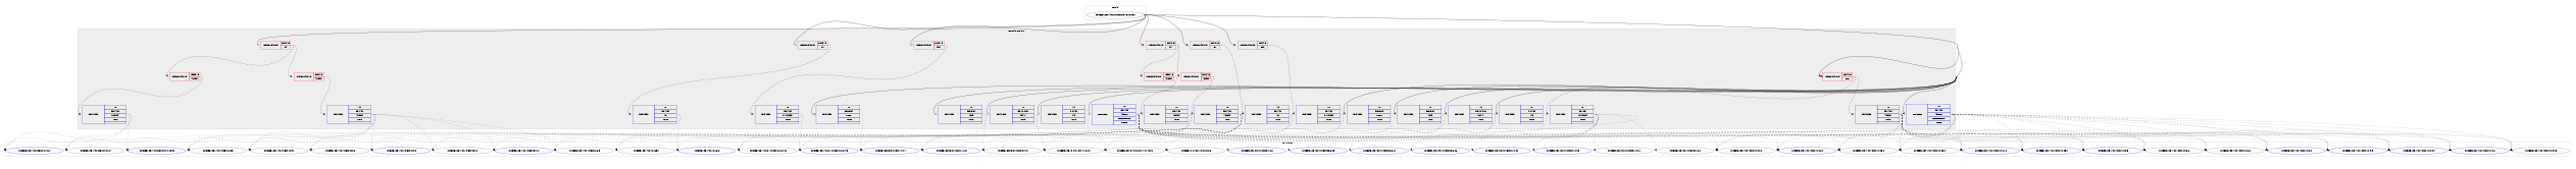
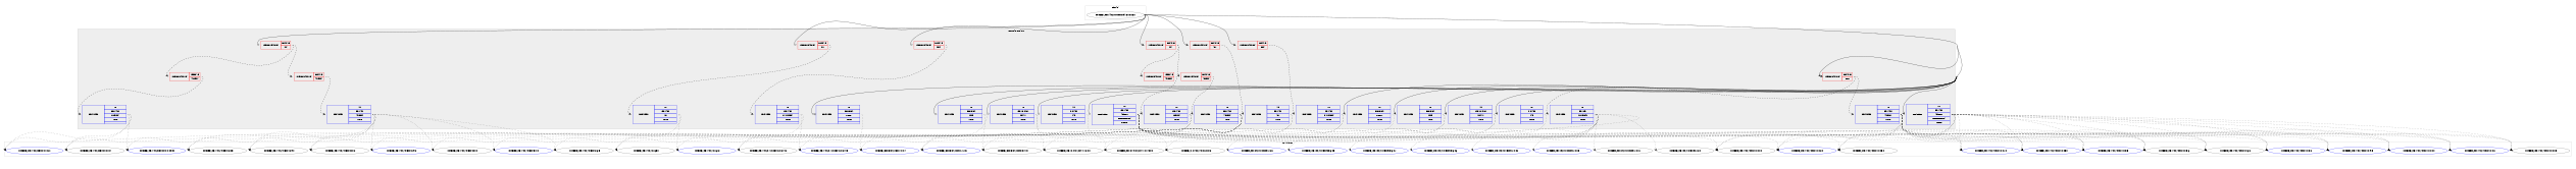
  digraph {
    compound=true
    concentrate=true
    fontname=Helvetica
    fontsize=10
    newrank=true
    rankdir=TB
    ranksep=1.5
    node [color=blue fontname=Helvetica fontsize=10]
    edge [arrowhead=vee headport=w style=dotted tailport=e weight=100]
    n1 [color=gray40 label="portage://dev-libs/mongo-c-driver-1.15.1" width=4]
    n2 [label=<<TABLE BORDER="0" CELLBORDER="1" CELLSPACING="0" CELLPADDING="4" WIDTH="220"><TR><TD ROWSPAN="6" CELLPADDING="30">pack_dep</TD></TR><TR><TD WIDTH="110">no</TD></TR><TR><TD>dev-libs</TD></TR><TR><TD>icu</TD></TR><TR><TD>none</TD></TR><TR><TD></TD></TR></TABLE>> shape=none]
    n3 [color=red label=<<TABLE BORDER="0" CELLBORDER="1" CELLSPACING="0" CELLPADDING="4"><TR><TD ROWSPAN="3" CELLPADDING="10">use_conditional</TD></TR><TR><TD>positive</TD></TR><TR><TD>icu</TD></TR></TABLE>> shape=none]
    n4 [label=<<TABLE BORDER="0" CELLBORDER="1" CELLSPACING="0" CELLPADDING="4" WIDTH="220"><TR><TD ROWSPAN="6" CELLPADDING="30">pack_dep</TD></TR><TR><TD WIDTH="110">no</TD></TR><TR><TD>dev-libs</TD></TR><TR><TD>cyrus-sasl</TD></TR><TR><TD>none</TD></TR><TR><TD></TD></TR></TABLE>> shape=none]
    n5 [color=red label=<<TABLE BORDER="0" CELLBORDER="1" CELLSPACING="0" CELLPADDING="4"><TR><TD ROWSPAN="3" CELLPADDING="10">use_conditional</TD></TR><TR><TD>positive</TD></TR><TR><TD>sasl</TD></TR></TABLE>> shape=none]
    n6 [label=<<TABLE BORDER="0" CELLBORDER="1" CELLSPACING="0" CELLPADDING="4" WIDTH="220"><TR><TD ROWSPAN="6" CELLPADDING="30">pack_dep</TD></TR><TR><TD WIDTH="110">no</TD></TR><TR><TD>dev-libs</TD></TR><TR><TD>openssl</TD></TR><TR><TD>none</TD></TR><TR><TD></TD></TR></TABLE>> shape=none]
    n7 [color=red label=<<TABLE BORDER="0" CELLBORDER="1" CELLSPACING="0" CELLPADDING="4"><TR><TD ROWSPAN="3" CELLPADDING="10">use_conditional</TD></TR><TR><TD>negative</TD></TR><TR><TD>libressl</TD></TR></TABLE>> shape=none]
    n8 [label=<<TABLE BORDER="0" CELLBORDER="1" CELLSPACING="0" CELLPADDING="4" WIDTH="220"><TR><TD ROWSPAN="6" CELLPADDING="30">pack_dep</TD></TR><TR><TD WIDTH="110">no</TD></TR><TR><TD>dev-libs</TD></TR><TR><TD>libressl</TD></TR><TR><TD>none</TD></TR><TR><TD></TD></TR></TABLE>> shape=none]
    n9 [color=red label=<<TABLE BORDER="0" CELLBORDER="1" CELLSPACING="0" CELLPADDING="4"><TR><TD ROWSPAN="3" CELLPADDING="10">use_conditional</TD></TR><TR><TD>positive</TD></TR><TR><TD>libressl</TD></TR></TABLE>> shape=none]
    n10 [color=red label=<<TABLE BORDER="0" CELLBORDER="1" CELLSPACING="0" CELLPADDING="4"><TR><TD ROWSPAN="3" CELLPADDING="10">use_conditional</TD></TR><TR><TD>positive</TD></TR><TR><TD>ssl</TD></TR></TABLE>> shape=none]
    n11 [label=<<TABLE BORDER="0" CELLBORDER="1" CELLSPACING="0" CELLPADDING="4" WIDTH="220"><TR><TD ROWSPAN="6" CELLPADDING="30">pack_dep</TD></TR><TR><TD WIDTH="110">no</TD></TR><TR><TD>dev-db</TD></TR><TR><TD>mongodb</TD></TR><TR><TD>none</TD></TR><TR><TD></TD></TR></TABLE>> shape=none]
    n12 [label=<<TABLE BORDER="0" CELLBORDER="1" CELLSPACING="0" CELLPADDING="4" WIDTH="220"><TR><TD ROWSPAN="6" CELLPADDING="30">pack_dep</TD></TR><TR><TD WIDTH="110">no</TD></TR><TR><TD>dev-libs</TD></TR><TR><TD>libbson</TD></TR><TR><TD>none</TD></TR><TR><TD></TD></TR></TABLE>> shape=none]
    n13 [color=red label=<<TABLE BORDER="0" CELLBORDER="1" CELLSPACING="0" CELLPADDING="4"><TR><TD ROWSPAN="3" CELLPADDING="10">use_conditional</TD></TR><TR><TD>positive</TD></TR><TR><TD>test</TD></TR></TABLE>> shape=none]
    n14 [label=<<TABLE BORDER="0" CELLBORDER="1" CELLSPACING="0" CELLPADDING="4" WIDTH="220"><TR><TD ROWSPAN="6" CELLPADDING="30">pack_dep</TD></TR><TR><TD WIDTH="110">no</TD></TR><TR><TD>app-arch</TD></TR><TR><TD>snappy</TD></TR><TR><TD>none</TD></TR><TR><TD></TD></TR></TABLE>> shape=none]
    n15 [label=<<TABLE BORDER="0" CELLBORDER="1" CELLSPACING="0" CELLPADDING="4" WIDTH="220"><TR><TD ROWSPAN="6" CELLPADDING="30">pack_dep</TD></TR><TR><TD WIDTH="110">no</TD></TR><TR><TD>app-arch</TD></TR><TR><TD>zstd</TD></TR><TR><TD>none</TD></TR><TR><TD></TD></TR></TABLE>> shape=none]
    n16 [label=<<TABLE BORDER="0" CELLBORDER="1" CELLSPACING="0" CELLPADDING="4" WIDTH="220"><TR><TD ROWSPAN="6" CELLPADDING="30">pack_dep</TD></TR><TR><TD WIDTH="110">no</TD></TR><TR><TD>dev-libs</TD></TR><TR><TD>libbson</TD></TR><TR><TD>greaterequal</TD></TR><TR><TD>1.15.1</TD></TR></TABLE>> shape=none]
    n17 [label=<<TABLE BORDER="0" CELLBORDER="1" CELLSPACING="0" CELLPADDING="4" WIDTH="220"><TR><TD ROWSPAN="6" CELLPADDING="30">pack_dep</TD></TR><TR><TD WIDTH="110">no</TD></TR><TR><TD>dev-python</TD></TR><TR><TD>sphinx</TD></TR><TR><TD>none</TD></TR><TR><TD></TD></TR></TABLE>> shape=none]
    n18 [label=<<TABLE BORDER="0" CELLBORDER="1" CELLSPACING="0" CELLPADDING="4" WIDTH="220"><TR><TD ROWSPAN="6" CELLPADDING="30">pack_dep</TD></TR><TR><TD WIDTH="110">no</TD></TR><TR><TD>sys-libs</TD></TR><TR><TD>zlib</TD></TR><TR><TD>none</TD></TR><TR><TD></TD></TR></TABLE>> shape=none]
    n19 [label=<<TABLE BORDER="0" CELLBORDER="1" CELLSPACING="0" CELLPADDING="4" WIDTH="220"><TR><TD ROWSPAN="6" CELLPADDING="30">pack_dep</TD></TR><TR><TD WIDTH="110">no</TD></TR><TR><TD>dev-libs</TD></TR><TR><TD>openssl</TD></TR><TR><TD>none</TD></TR><TR><TD></TD></TR></TABLE>> shape=none]
    n20 [color=red label=<<TABLE BORDER="0" CELLBORDER="1" CELLSPACING="0" CELLPADDING="4"><TR><TD ROWSPAN="3" CELLPADDING="10">use_conditional</TD></TR><TR><TD>negative</TD></TR><TR><TD>libressl</TD></TR></TABLE>> shape=none]
    n21 [label=<<TABLE BORDER="0" CELLBORDER="1" CELLSPACING="0" CELLPADDING="4" WIDTH="220"><TR><TD ROWSPAN="6" CELLPADDING="30">pack_dep</TD></TR><TR><TD WIDTH="110">no</TD></TR><TR><TD>dev-libs</TD></TR><TR><TD>libressl</TD></TR><TR><TD>none</TD></TR><TR><TD></TD></TR></TABLE>> shape=none]
    n22 [color=red label=<<TABLE BORDER="0" CELLBORDER="1" CELLSPACING="0" CELLPADDING="4"><TR><TD ROWSPAN="3" CELLPADDING="10">use_conditional</TD></TR><TR><TD>positive</TD></TR><TR><TD>libressl</TD></TR></TABLE>> shape=none]
    n23 [color=red label=<<TABLE BORDER="0" CELLBORDER="1" CELLSPACING="0" CELLPADDING="4"><TR><TD ROWSPAN="3" CELLPADDING="10">use_conditional</TD></TR><TR><TD>positive</TD></TR><TR><TD>ssl</TD></TR></TABLE>> shape=none]
    n24 [label=<<TABLE BORDER="0" CELLBORDER="1" CELLSPACING="0" CELLPADDING="4" WIDTH="220"><TR><TD ROWSPAN="6" CELLPADDING="30">pack_dep</TD></TR><TR><TD WIDTH="110">no</TD></TR><TR><TD>dev-libs</TD></TR><TR><TD>icu</TD></TR><TR><TD>none</TD></TR><TR><TD></TD></TR></TABLE>> shape=none]
    n25 [color=red label=<<TABLE BORDER="0" CELLBORDER="1" CELLSPACING="0" CELLPADDING="4"><TR><TD ROWSPAN="3" CELLPADDING="10">use_conditional</TD></TR><TR><TD>positive</TD></TR><TR><TD>icu</TD></TR></TABLE>> shape=none]
    n26 [label=<<TABLE BORDER="0" CELLBORDER="1" CELLSPACING="0" CELLPADDING="4" WIDTH="220"><TR><TD ROWSPAN="6" CELLPADDING="30">pack_dep</TD></TR><TR><TD WIDTH="110">no</TD></TR><TR><TD>dev-libs</TD></TR><TR><TD>cyrus-sasl</TD></TR><TR><TD>none</TD></TR><TR><TD></TD></TR></TABLE>> shape=none]
    n27 [color=red label=<<TABLE BORDER="0" CELLBORDER="1" CELLSPACING="0" CELLPADDING="4"><TR><TD ROWSPAN="3" CELLPADDING="10">use_conditional</TD></TR><TR><TD>positive</TD></TR><TR><TD>sasl</TD></TR></TABLE>> shape=none]
    n28 [label=<<TABLE BORDER="0" CELLBORDER="1" CELLSPACING="0" CELLPADDING="4" WIDTH="220"><TR><TD ROWSPAN="6" CELLPADDING="30">pack_dep</TD></TR><TR><TD WIDTH="110">no</TD></TR><TR><TD>app-arch</TD></TR><TR><TD>snappy</TD></TR><TR><TD>none</TD></TR><TR><TD></TD></TR></TABLE>> shape=none]
    n29 [label=<<TABLE BORDER="0" CELLBORDER="1" CELLSPACING="0" CELLPADDING="4" WIDTH="220"><TR><TD ROWSPAN="6" CELLPADDING="30">pack_dep</TD></TR><TR><TD WIDTH="110">no</TD></TR><TR><TD>app-arch</TD></TR><TR><TD>zstd</TD></TR><TR><TD>none</TD></TR><TR><TD></TD></TR></TABLE>> shape=none]
    n30 [label=<<TABLE BORDER="0" CELLBORDER="1" CELLSPACING="0" CELLPADDING="4" WIDTH="220"><TR><TD ROWSPAN="6" CELLPADDING="30">pack_dep</TD></TR><TR><TD WIDTH="110">no</TD></TR><TR><TD>dev-libs</TD></TR><TR><TD>libbson</TD></TR><TR><TD>greaterequal</TD></TR><TR><TD>1.15.1</TD></TR></TABLE>> shape=none]
    n31 [label=<<TABLE BORDER="0" CELLBORDER="1" CELLSPACING="0" CELLPADDING="4" WIDTH="220"><TR><TD ROWSPAN="6" CELLPADDING="30">pack_dep</TD></TR><TR><TD WIDTH="110">no</TD></TR><TR><TD>dev-python</TD></TR><TR><TD>sphinx</TD></TR><TR><TD>none</TD></TR><TR><TD></TD></TR></TABLE>> shape=none]
    n32 [label=<<TABLE BORDER="0" CELLBORDER="1" CELLSPACING="0" CELLPADDING="4" WIDTH="220"><TR><TD ROWSPAN="6" CELLPADDING="30">pack_dep</TD></TR><TR><TD WIDTH="110">no</TD></TR><TR><TD>sys-libs</TD></TR><TR><TD>zlib</TD></TR><TR><TD>none</TD></TR><TR><TD></TD></TR></TABLE>> shape=none]
    n33 [label="portage://dev-libs/cyrus-sasl-2.1.27-r3" width=4]
    n34 [color=gray40 label="portage://dev-libs/cyrus-sasl-2.1.27-r2" width=4]
    n35 [color=gray40 label="portage://dev-libs/icu-65.1" width=4]
    n36 [label="portage://dev-libs/icu-64.2" width=4]
    n37 [label="portage://dev-libs/openssl-1.1.1d-r3" width=4]
    n38 [color=gray40 label="portage://dev-libs/openssl-1.1.0l" width=4]
    n39 [label="portage://dev-libs/openssl-1.0.2u" width=4]
    n40 [color=gray40 label="portage://dev-libs/libressl-3.0.2" width=4]
    n41 [label="portage://dev-libs/libressl-3.0.1" width=4]
    n42 [color=gray40 label="portage://dev-libs/libressl-3.0.0" width=4]
    n43 [label="portage://dev-libs/libressl-2.9.2" width=4]
    n44 [color=gray40 label="portage://dev-libs/libressl-2.9.1" width=4]
    n45 [color=gray40 label="portage://dev-libs/libressl-2.8.3" width=4]
    n46 [color=gray40 label="portage://dev-libs/libressl-2.6.5" width=4]
    n47 [label="portage://dev-db/mongodb-4.2.2" width=4]
    n48 [color=gray40 label="portage://dev-db/mongodb-4.2.1" width=4]
    n49 [color=gray40 label="portage://dev-db/mongodb-4.0.14" width=4]
    n50 [label="portage://dev-db/mongodb-4.0.13" width=4]
    n51 [label="portage://dev-db/mongodb-4.0.12" width=4]
    n52 [label="portage://dev-db/mongodb-3.6.16" width=4]
    n53 [label="portage://dev-db/mongodb-3.6.14" width=4]
    n54 [label="portage://dev-db/mongodb-3.6.13" width=4]
    n55 [label="portage://dev-libs/libbson-1.9.3" width=4]
    n56 [label="portage://dev-libs/libbson-1.8.2" width=4]
    n57 [color=gray40 label="portage://dev-libs/libbson-1.6.2" width=4]
    n58 [color=gray40 label="portage://dev-libs/libbson-1.3.6" width=4]
    n59 [label="portage://dev-libs/libbson-1.3.5" width=4]
    n60 [label="portage://dev-libs/libbson-1.15.1" width=4]
    n61 [label="portage://dev-libs/libbson-1.14.0" width=4]
-   n62 [color=gray40 label="portage://dev-libs/libbson-1.13.1" width=4]
    n63 [color=gray40 label="portage://dev-libs/libbson-1.13.0" width=4]
    n64 [label="portage://dev-libs/libbson-1.12.0" width=4]
    n65 [color=gray40 label="portage://dev-libs/libbson-1.11.0" width=4]
    n66 [color=gray40 label="portage://dev-libs/libbson-1.10.3" width=4]
    n67 [label="portage://dev-libs/libbson-1.1.2" width=4]
    n68 [label="portage://dev-libs/libbson-1.1.10" width=4]
    n69 [label="portage://app-arch/snappy-1.1.7" width=4]
    n70 [label="portage://app-arch/zstd-1.4.4-r2" width=4]
    n71 [color=gray40 label="portage://app-arch/zstd-1.3.7-r1" width=4]
    n72 [color=gray40 label="portage://dev-python/sphinx-2.0.1" width=4]
    n73 [color=gray40 label="portage://dev-python/sphinx-1.7.5-r1" width=4]
    n74 [color=gray40 label="portage://sys-libs/zlib-1.2.11-r2" width=4]
    subgraph cluster_1 {
      color=gray
      label=<<i>ebuild</i>>
      n1
    }
    subgraph cluster_2 {
      color=gray
      label=<<i>dependencies</i>>
      subgraph cluster_3 {
        color=gray
        fillcolor="#eeeeee"
        label=<<i>compile</i>>
        style=filled
        subgraph sub_4 {
          color=gray
          fillcolor="#eeeeee"
          label=<<i>compile</i>>
          style=filled
          n3
          subgraph sub_5 {
            color=gray
            fillcolor="#eeeeee"
            label=<<i>compile</i>>
            style=filled
            n2
          }
        }
        subgraph sub_6 {
          color=gray
          fillcolor="#eeeeee"
          label=<<i>compile</i>>
          style=filled
          n5
          subgraph sub_7 {
            color=gray
            fillcolor="#eeeeee"
            label=<<i>compile</i>>
            style=filled
            n4
          }
        }
        subgraph sub_8 {
          color=gray
          fillcolor="#eeeeee"
          label=<<i>compile</i>>
          style=filled
          n10
          subgraph sub_9 {
            color=gray
            fillcolor="#eeeeee"
            label=<<i>compile</i>>
            style=filled
            n7
            subgraph sub_10 {
              color=gray
              fillcolor="#eeeeee"
              label=<<i>compile</i>>
              style=filled
              n6
            }
          }
          subgraph sub_11 {
            color=gray
            fillcolor="#eeeeee"
            label=<<i>compile</i>>
            style=filled
            n9
            subgraph sub_12 {
              color=gray
              fillcolor="#eeeeee"
              label=<<i>compile</i>>
              style=filled
              n8
            }
          }
        }
        subgraph sub_13 {
          color=gray
          fillcolor="#eeeeee"
          label=<<i>compile</i>>
          style=filled
          n13
          subgraph sub_14 {
            color=gray
            fillcolor="#eeeeee"
            label=<<i>compile</i>>
            style=filled
            n11
          }
          subgraph sub_15 {
            color=gray
            fillcolor="#eeeeee"
            label=<<i>compile</i>>
            style=filled
            n12
          }
        }
        subgraph sub_16 {
          color=gray
          fillcolor="#eeeeee"
          label=<<i>compile</i>>
          style=filled
          n14
        }
        subgraph sub_17 {
          color=gray
          fillcolor="#eeeeee"
          label=<<i>compile</i>>
          style=filled
          n15
        }
        subgraph sub_18 {
          color=gray
          fillcolor="#eeeeee"
          label=<<i>compile</i>>
          style=filled
          n16
        }
        subgraph sub_19 {
          color=gray
          fillcolor="#eeeeee"
          label=<<i>compile</i>>
          style=filled
          n17
        }
        subgraph sub_20 {
          color=gray
          fillcolor="#eeeeee"
          label=<<i>compile</i>>
          style=filled
          n18
        }
      }
      subgraph cluster_21 {
        color=gray
        fillcolor="#eeeeee"
        label=<<i>run</i>>
        style=filled
        subgraph sub_22 {
          color=gray
          fillcolor="#eeeeee"
          label=<<i>run</i>>
          style=filled
          n23
          subgraph sub_23 {
            color=gray
            fillcolor="#eeeeee"
            label=<<i>run</i>>
            style=filled
            n20
            subgraph sub_24 {
              color=gray
              fillcolor="#eeeeee"
              label=<<i>run</i>>
              style=filled
              n19
            }
          }
          subgraph sub_25 {
            color=gray
            fillcolor="#eeeeee"
            label=<<i>run</i>>
            style=filled
            n22
            subgraph sub_26 {
              color=gray
              fillcolor="#eeeeee"
              label=<<i>run</i>>
              style=filled
              n21
            }
          }
        }
        subgraph sub_27 {
          color=gray
          fillcolor="#eeeeee"
          label=<<i>run</i>>
          style=filled
          n25
          subgraph sub_28 {
            color=gray
            fillcolor="#eeeeee"
            label=<<i>run</i>>
            style=filled
            n24
          }
        }
        subgraph sub_29 {
          color=gray
          fillcolor="#eeeeee"
          label=<<i>run</i>>
          style=filled
          n27
          subgraph sub_30 {
            color=gray
            fillcolor="#eeeeee"
            label=<<i>run</i>>
            style=filled
            n26
          }
        }
        subgraph sub_31 {
          color=gray
          fillcolor="#eeeeee"
          label=<<i>run</i>>
          style=filled
          n28
        }
        subgraph sub_32 {
          color=gray
          fillcolor="#eeeeee"
          label=<<i>run</i>>
          style=filled
          n29
        }
        subgraph sub_33 {
          color=gray
          fillcolor="#eeeeee"
          label=<<i>run</i>>
          style=filled
          n30
        }
        subgraph sub_34 {
          color=gray
          fillcolor="#eeeeee"
          label=<<i>run</i>>
          style=filled
          n31
        }
        subgraph sub_35 {
          color=gray
          fillcolor="#eeeeee"
          label=<<i>run</i>>
          style=filled
          n32
        }
      }
      subgraph cluster_36 {
        color=gray
        fillcolor="#eeeeee"
        label=<<i>compile and run</i>>
        style=filled
      }
    }
    subgraph cluster_37 {
      color=gray
      label=<<i>candidates</i>>
      rank=same
      subgraph sub_38 {
        color=black
        label=<<i>candidates</i>>
        nodesep=1
        rank=same
        n37
        n38
        n39
      }
      subgraph sub_39 {
        color=black
        label=<<i>candidates</i>>
        nodesep=1
        rank=same
        n33
        n34
      }
      subgraph sub_40 {
        color=black
        label=<<i>candidates</i>>
        nodesep=1
        rank=same
        n35
        n36
      }
      subgraph sub_41 {
        color=black
        label=<<i>candidates</i>>
        nodesep=1
        rank=same
        n40
        n41
        n42
        n43
        n44
        n45
        n46
      }
      subgraph sub_42 {
        color=black
        label=<<i>candidates</i>>
        nodesep=1
        rank=same
        n47
        n48
        n49
        n50
        n51
        n52
        n53
        n54
      }
      subgraph sub_43 {
        color=black
        label=<<i>candidates</i>>
        nodesep=1
        rank=same
        n55
        n56
        n57
        n58
        n59
        n60
        n61
-       n62
        n63
        n64
        n65
        n66
        n67
        n68
      }
      subgraph sub_44 {
        color=black
        label=<<i>candidates</i>>
        nodesep=1
        rank=same
        n69
      }
      subgraph sub_45 {
        color=black
        label=<<i>candidates</i>>
        nodesep=1
        rank=same
        n70
        n71
      }
      subgraph sub_46 {
        color=black
        label=<<i>candidates</i>>
        nodesep=1
        rank=same
        n55
        n56
        n57
        n58
        n59
        n60
        n61
-       n62
        n63
        n64
        n65
        n66
        n67
        n68
      }
      subgraph sub_47 {
        color=black
        label=<<i>candidates</i>>
        nodesep=1
        rank=same
        n72
        n73
      }
      subgraph sub_48 {
        color=black
        label=<<i>candidates</i>>
        nodesep=1
        rank=same
        n74
      }
      subgraph sub_49 {
        color=black
        label=<<i>candidates</i>>
        nodesep=1
        rank=same
        n35
        n36
      }
      subgraph sub_50 {
        color=black
        label=<<i>candidates</i>>
        nodesep=1
        rank=same
        n33
        n34
      }
      subgraph sub_51 {
        color=black
        label=<<i>candidates</i>>
        nodesep=1
        rank=same
        n37
        n38
        n39
      }
      subgraph sub_52 {
        color=black
        label=<<i>candidates</i>>
        nodesep=1
        rank=same
        n40
        n41
        n42
        n43
        n44
        n45
        n46
      }
      subgraph sub_53 {
        color=black
        label=<<i>candidates</i>>
        nodesep=1
        rank=same
        n69
      }
      subgraph sub_54 {
        color=black
        label=<<i>candidates</i>>
        nodesep=1
        rank=same
        n70
        n71
      }
      subgraph sub_55 {
        color=black
        label=<<i>candidates</i>>
        nodesep=1
        rank=same
        n55
        n56
        n57
        n58
        n59
        n60
        n61
-       n62
        n63
        n64
        n65
        n66
        n67
        n68
      }
      subgraph sub_56 {
        color=black
        label=<<i>candidates</i>>
        nodesep=1
        rank=same
        n72
        n73
      }
      subgraph sub_57 {
        color=black
        label=<<i>candidates</i>>
        nodesep=1
        rank=same
        n74
      }
    }
    n1 -> n3 [style=solid weight=20]
    n1 -> n5 [style=solid weight=20]
    n1 -> n10 [style=solid weight=20]
    n1 -> n13 [style=solid weight=20]
    n1 -> n14 [style=solid weight=20]
    n1 -> n15 [style=solid weight=20]
    n1 -> n16 [style=solid weight=20]
    n1 -> n17 [style=solid weight=20]
    n1 -> n18 [style=solid weight=20]
    n1 -> n23 [arrowhead=odot style=solid weight=20]
    n1 -> n25 [arrowhead=odot style=solid weight=20]
    n1 -> n27 [arrowhead=odot style=solid weight=20]
    n1 -> n28 [arrowhead=odot style=solid weight=20]
    n1 -> n29 [arrowhead=odot style=solid weight=20]
    n1 -> n30 [arrowhead=odot style=solid weight=20]
    n1 -> n31 [arrowhead=odot style=solid weight=20]
    n1 -> n32 [arrowhead=odot style=solid weight=20]
    n2 -> n35
    n2 -> n36
    n3 -> n2 [style=dashed weight=20]
    n4 -> n33
    n4 -> n34
    n5 -> n4 [style=dashed weight=20]
    n6 -> n37
    n6 -> n38
    n6 -> n39
    n7 -> n6 [style=dashed weight=20]
    n8 -> n40
    n8 -> n41
    n8 -> n42
    n8 -> n43
    n8 -> n44
    n8 -> n45
    n8 -> n46
    n9 -> n8 [style=dashed weight=20]
    n10 -> n7 [style=dashed weight=20]
    n10 -> n9 [style=dashed weight=20]
    n11 -> n47
    n11 -> n48
    n11 -> n49
    n11 -> n50
    n11 -> n51
    n11 -> n52
    n11 -> n53
    n11 -> n54
    n12 -> n55
    n12 -> n56
    n12 -> n57
    n12 -> n58
    n12 -> n59
    n12 -> n60
    n12 -> n61
-   n12 -> n62
    n12 -> n63
    n12 -> n64
    n12 -> n65
    n12 -> n66
    n12 -> n67
    n12 -> n68
    n13 -> n11 [style=dashed weight=20]
    n13 -> n12 [style=dashed weight=20]
    n14 -> n69
    n15 -> n70
    n15 -> n71
    n16 -> n55
    n16 -> n56
    n16 -> n57
    n16 -> n58
    n16 -> n59
    n16 -> n60
    n16 -> n61
-   n16 -> n62
    n16 -> n63
    n16 -> n64
    n16 -> n65
    n16 -> n66
    n16 -> n67
    n16 -> n68
    n17 -> n72
    n17 -> n73
    n18 -> n74
    n19 -> n37
    n19 -> n38
    n19 -> n39
    n20 -> n19 [style=dashed weight=20]
    n21 -> n40
    n21 -> n41
    n21 -> n42
    n21 -> n43
    n21 -> n44
    n21 -> n45
    n21 -> n46
    n22 -> n21 [style=dashed weight=20]
    n23 -> n20 [style=dashed weight=20]
    n23 -> n22 [style=dashed weight=20]
    n24 -> n35
    n24 -> n36
    n25 -> n24 [style=dashed weight=20]
    n26 -> n33
    n26 -> n34
    n27 -> n26 [style=dashed weight=20]
    n28 -> n69
    n29 -> n70
    n29 -> n71
    n30 -> n55
    n30 -> n56
    n30 -> n57
    n30 -> n58
    n30 -> n59
    n30 -> n60
    n30 -> n61
-   n30 -> n62
    n30 -> n63
    n30 -> n64
    n30 -> n65
    n30 -> n66
    n30 -> n67
    n30 -> n68
    n31 -> n72
    n31 -> n73
    n32 -> n74
  }
